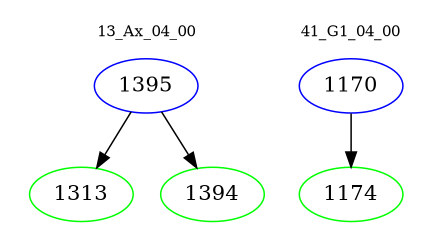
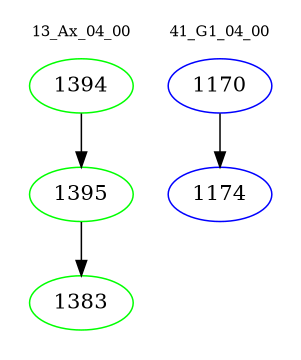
  digraph {
    node [color=green]
    edge [color=black]
-   n1 [color=blue label=1395]
-   n2 [label=1313]
+   n1 [label=1395]
+   n2 [label=1383]
    n3 [label=1394]
    n4 [color=blue label=1170]
-   n5 [label=1174]
+   n5 [color=blue label=1174]
    subgraph cluster_1 {
      color=white
      fontsize=10
      label="13_Ax_04_00"
      n1
      n2
      n3
    }
    subgraph cluster_2 {
      color=white
      fontsize=10
      label="41_G1_04_00"
      n4
      n5
    }
    n1 -> n2
-   n1 -> n3
+   n3 -> n1
    n4 -> n5
  }
